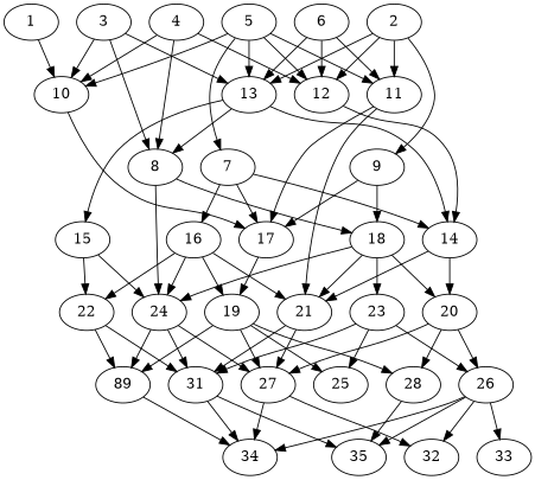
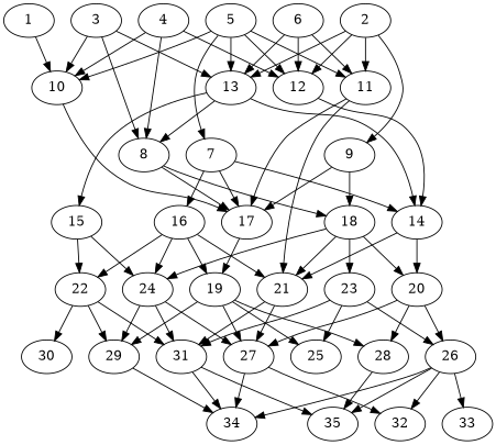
  digraph {
    node [alpha=0.16]
    1 [expect_size=12099584]
    10 [alpha=0.09 expect_size=26679296]
    17 [alpha=0.15 expect_size=34796544]
    19 [expect_size=44136448]
    2 [alpha=0.03 expect_size=33110016]
    9 [alpha=0.09 expect_size=49903616]
    11 [alpha=0.02 expect_size=15791104]
    12 [alpha=0.15 expect_size=7110656]
    13 [alpha=0.08 expect_size=13939712]
    18 [alpha=0.17 expect_size=20542464]
    21 [alpha=0.06 expect_size=41213952]
    14 [expect_size=29834240]
    15 [alpha=0.10 expect_size=45990912]
    8 [alpha=0.10 expect_size=13863936]
    20 [alpha=0.10 expect_size=19269632]
    24 [alpha=0.15 expect_size=6640640]
    23 [alpha=0.05 expect_size=34280448]
    22 [alpha=0.15 expect_size=47099904]
    3 [alpha=0.07 expect_size=8507392]
    4 [alpha=0.07 expect_size=51214336]
    5 [alpha=0.17 expect_size=46579712]
    7 [alpha=0.14 expect_size=11998208]
    16 [alpha=0.19 expect_size=39535616]
    6 [alpha=0.18 expect_size=6455296]
    27 [alpha=0.20 expect_size=19623936]
    28 [alpha=0.14 expect_size=7114752]
    26 [alpha=0.09 expect_size=21742592]
    31 [expect_size=11364352]
-   29 [alpha=0.07 expect_size=46400512 label=89]
+   29 [alpha=0.07 expect_size=46400512]
+   30 [alpha=0.09 expect_size=36012032]
    25 [alpha=0.02 expect_size=44715008]
    32 [alpha=0.03 expect_size=26501120]
    34 [expect_size=27063296]
    35 [alpha=0.14 expect_size=14540800]
    33 [alpha=0.14 expect_size=14916608]
    1 -> 10
    10 -> 17
    17 -> 19
    19 -> 27
    19 -> 28
    19 -> 29
    19 -> 25
    2 -> 9
    2 -> 11
    2 -> 12
    2 -> 13
    9 -> 17
    9 -> 18
    11 -> 17
    11 -> 21
    12 -> 14
    13 -> 14
    13 -> 15
    13 -> 8
    18 -> 21
    18 -> 20
    18 -> 24
    18 -> 23
    21 -> 27
    21 -> 31
    14 -> 21
    14 -> 20
    15 -> 24
    15 -> 22
-   8 -> 24
+   8 -> 17
    8 -> 18
    20 -> 27
    20 -> 28
    20 -> 26
    24 -> 27
    24 -> 31
    24 -> 29
    23 -> 26
    23 -> 31
    23 -> 25
    22 -> 31
    22 -> 29
+   22 -> 30
    3 -> 10
    3 -> 13
    3 -> 8
    4 -> 10
    4 -> 12
    4 -> 8
    5 -> 10
    5 -> 11
    5 -> 12
    5 -> 13
    5 -> 7
    7 -> 17
    7 -> 14
    7 -> 16
    16 -> 19
    16 -> 21
    16 -> 24
    16 -> 22
    6 -> 11
    6 -> 12
    6 -> 13
    27 -> 32
    27 -> 34
    28 -> 35
    26 -> 32
    26 -> 34
    26 -> 35
    26 -> 33
    31 -> 34
    31 -> 35
    29 -> 34
  }
